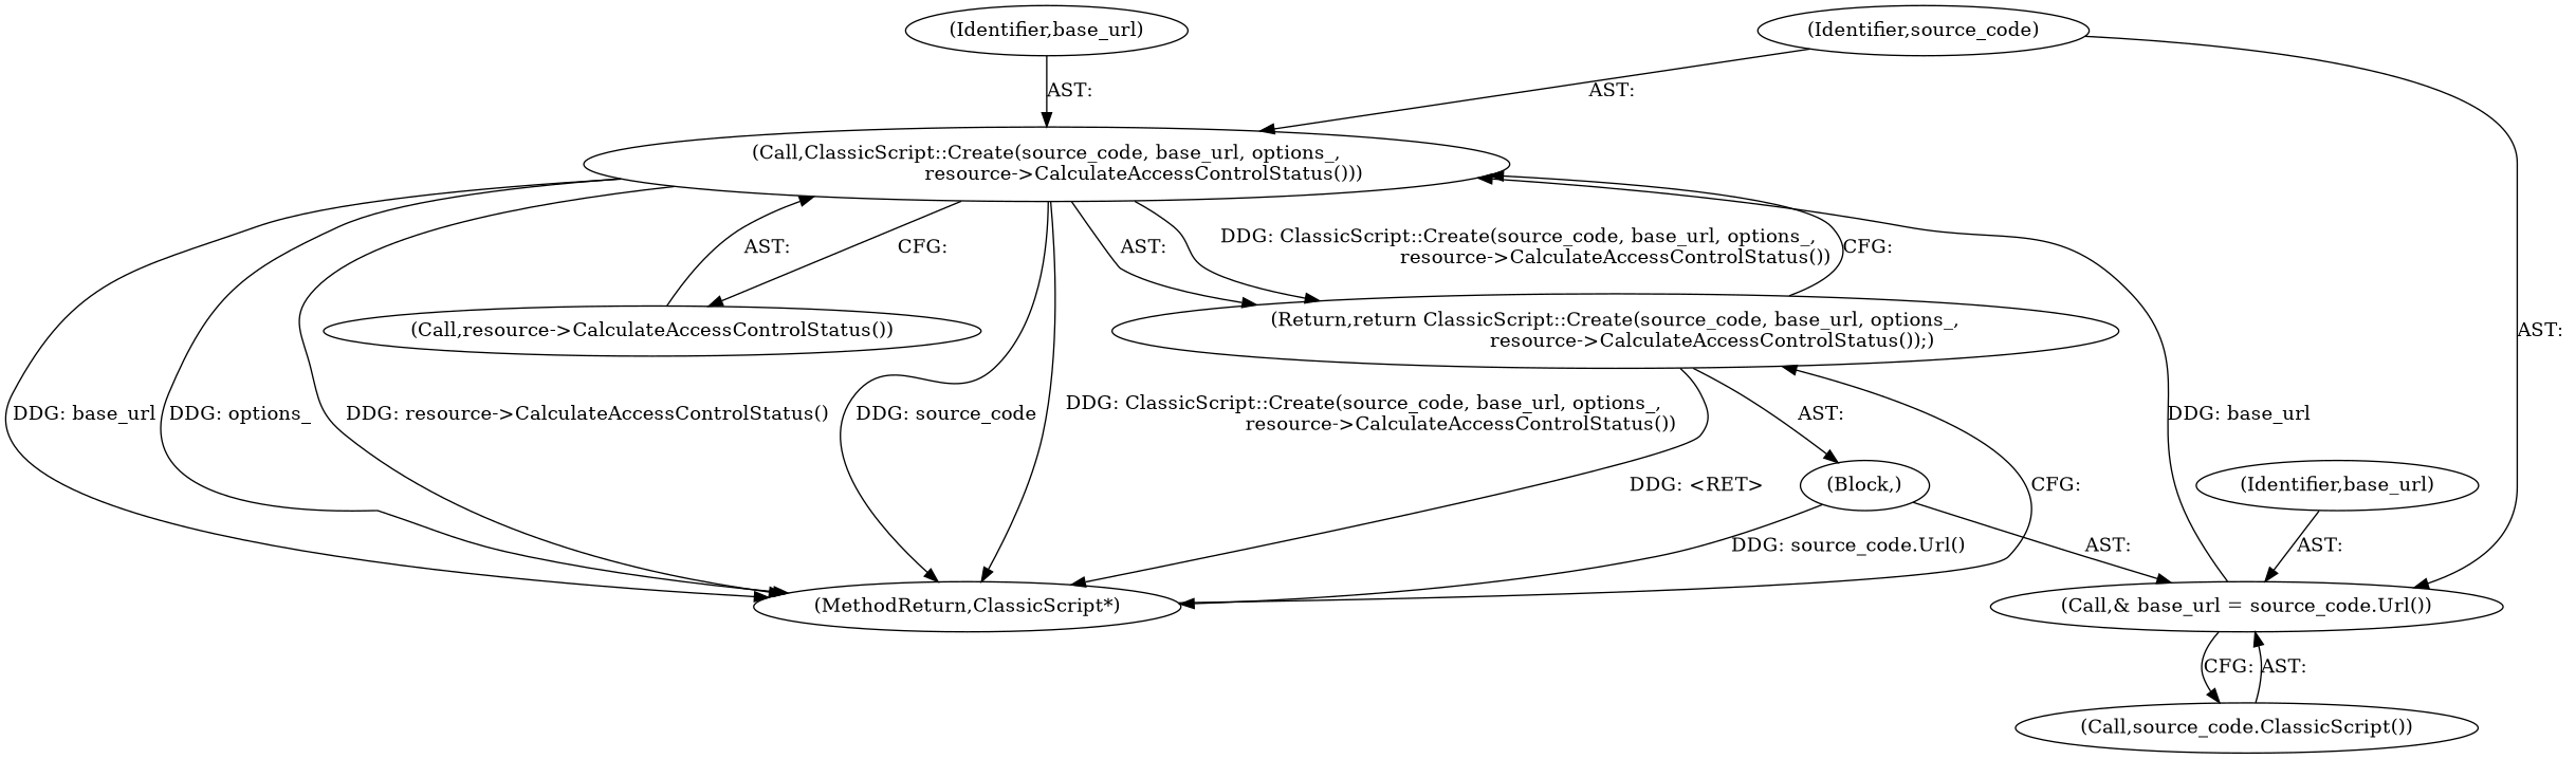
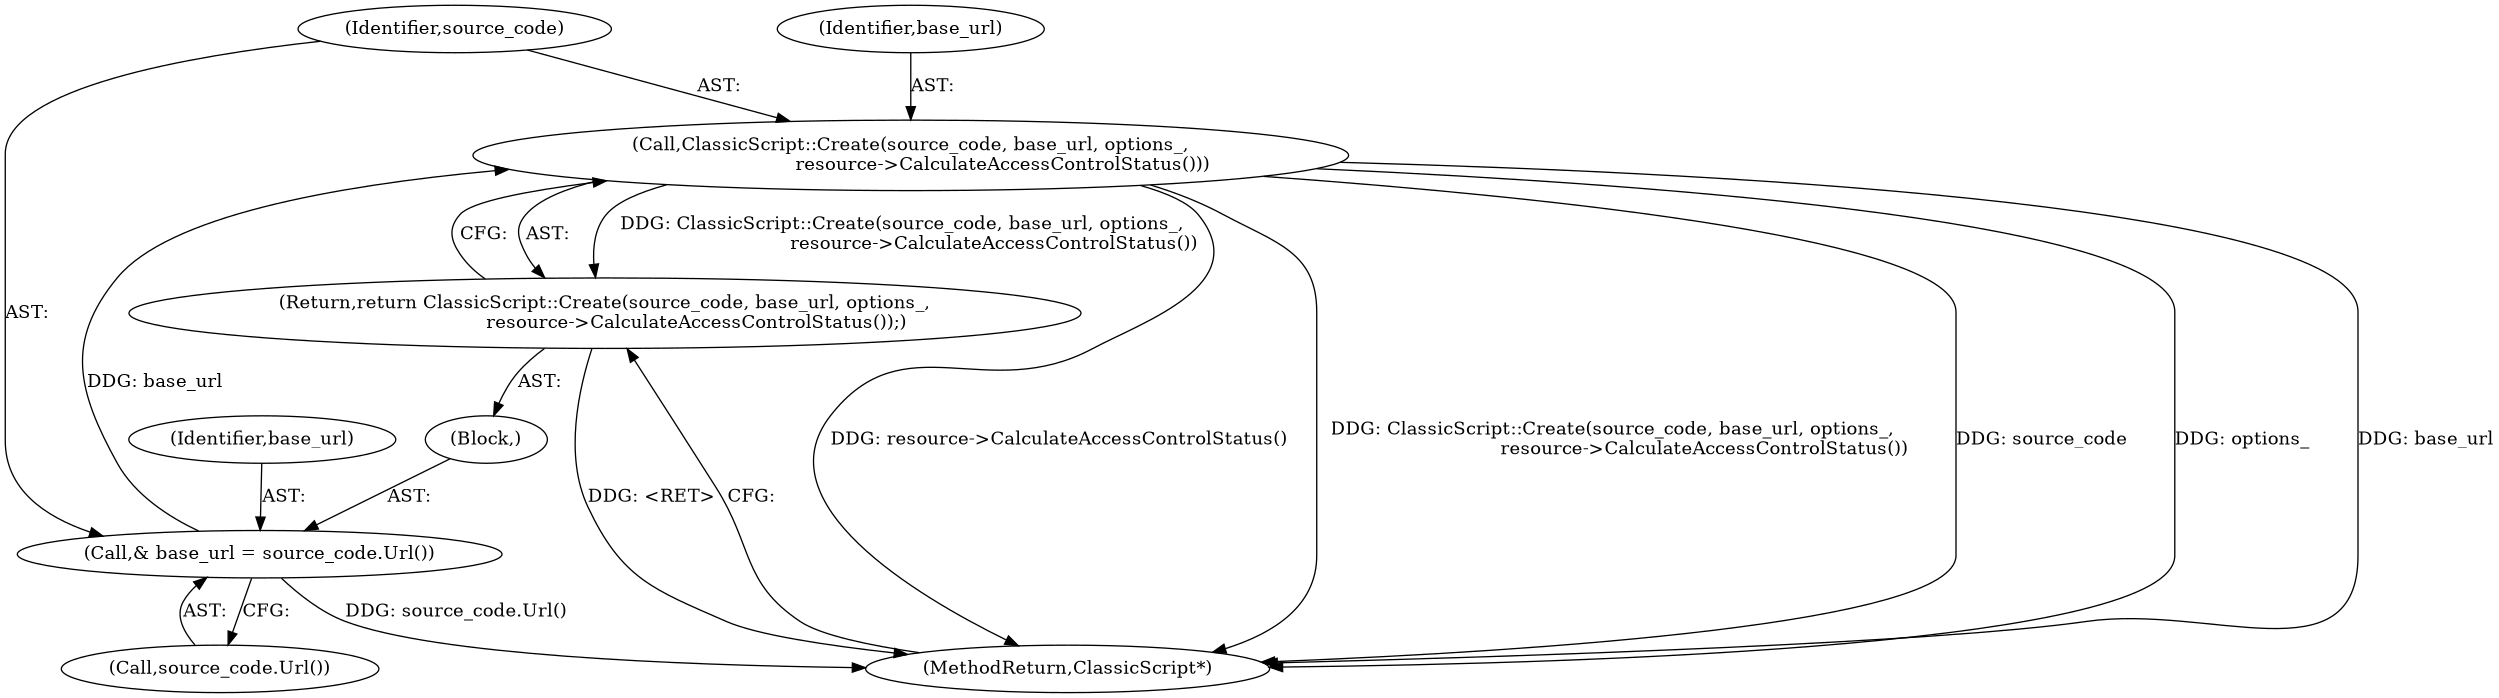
  digraph {
    n1 [label="(Call,ClassicScript::Create(source_code, base_url, options_,\n                               resource->CalculateAccessControlStatus()))"]
    n2 [label="(Return,return ClassicScript::Create(source_code, base_url, options_,\n                               resource->CalculateAccessControlStatus());)"]
-   n3 [label="(Call,resource->CalculateAccessControlStatus())"]
    n4 [label="(MethodReturn,ClassicScript*)"]
    n5 [label="(Block,)"]
    n6 [label="(Call,& base_url = source_code.Url())"]
-   n7 [label="(Call,source_code.ClassicScript())"]
+   n7 [label="(Call,source_code.Url())"]
    n8 [label="(Identifier,base_url)"]
    n9 [label="(Identifier,base_url)"]
    n10 [label="(Identifier,source_code)"]
    n1 -> n2 [label="AST: "]
    n1 -> n2 [label="DDG: ClassicScript::Create(source_code, base_url, options_,\n                               resource->CalculateAccessControlStatus())"]
-   n1 -> n3 [label="CFG: "]
    n1 -> n4 [label="DDG: resource->CalculateAccessControlStatus()"]
    n1 -> n4 [label="DDG: ClassicScript::Create(source_code, base_url, options_,\n                               resource->CalculateAccessControlStatus())"]
    n1 -> n4 [label="DDG: source_code"]
    n1 -> n4 [label="DDG: options_"]
    n1 -> n4 [label="DDG: base_url"]
    n2 -> n1 [label="CFG: "]
    n2 -> n4 [label="DDG: <RET>"]
    n2 -> n5 [label="AST: "]
-   n3 -> n1 [label="AST: "]
    n4 -> n2 [label="CFG: "]
    n5 -> n6 [label="AST: "]
    n6 -> n1 [label="DDG: base_url"]
-   n5 -> n4 [label="DDG: source_code.Url()"]
+   n6 -> n4 [label="DDG: source_code.Url()"]
    n6 -> n7 [label="CFG: "]
    n7 -> n6 [label="AST: "]
    n8 -> n1 [label="AST: "]
    n9 -> n6 [label="AST: "]
    n10 -> n1 [label="AST: "]
    n10 -> n6 [label="AST: "]
  }
